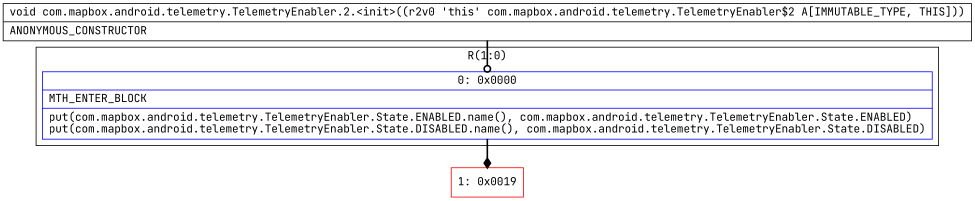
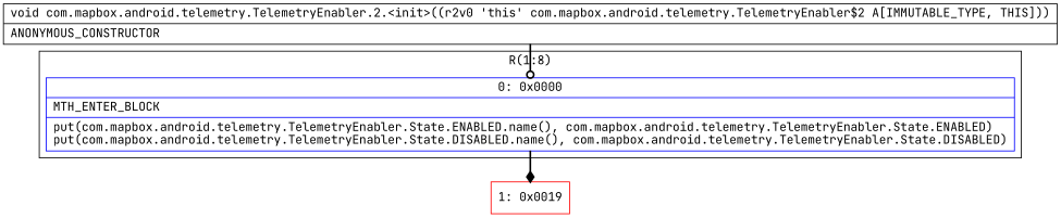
  digraph {
    fontname="JetBrains Mono"
    node [shape=record fontname="JetBrains Mono"]
    edge [style=bold fontname="JetBrains Mono"]
    n1 [color=blue label="{0\:\ 0x0000|MTH_ENTER_BLOCK\l|put(com.mapbox.android.telemetry.TelemetryEnabler.State.ENABLED.name(), com.mapbox.android.telemetry.TelemetryEnabler.State.ENABLED)\lput(com.mapbox.android.telemetry.TelemetryEnabler.State.DISABLED.name(), com.mapbox.android.telemetry.TelemetryEnabler.State.DISABLED)\l}"]
    n2 [color=red label="{1\:\ 0x0019}"]
    n3 [label="{void com.mapbox.android.telemetry.TelemetryEnabler.2.\<init\>((r2v0 'this' com.mapbox.android.telemetry.TelemetryEnabler$2 A[IMMUTABLE_TYPE, THIS]))  | ANONYMOUS_CONSTRUCTOR\l}"]
    subgraph cluster_1 {
-     label="R(1:0)"
+     label="R(1:8)"
      n1
    }
    n1 -> n2 [arrowhead=diamond]
    n3 -> n1 [arrowhead=odot]
  }
